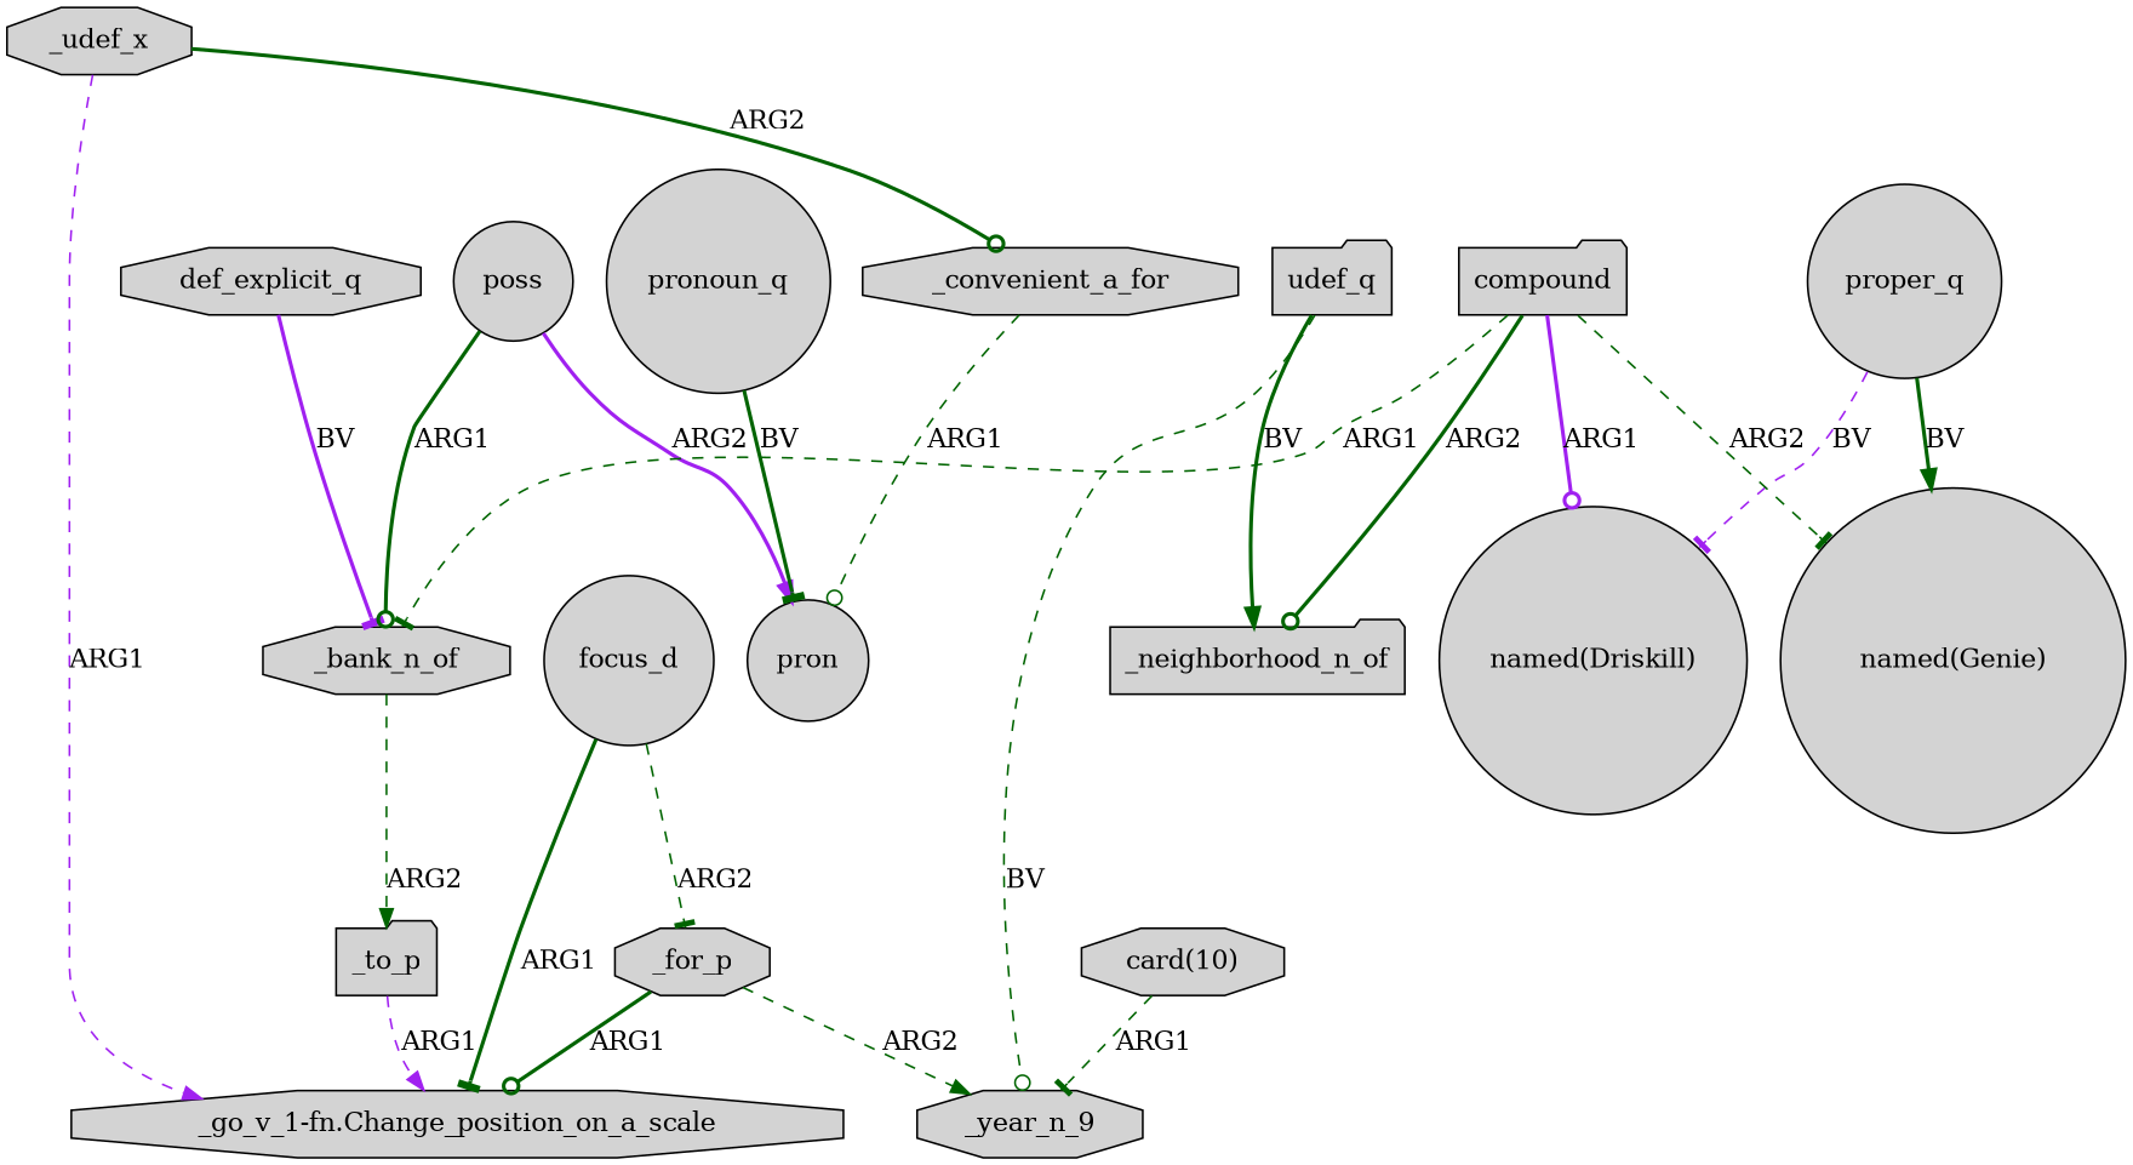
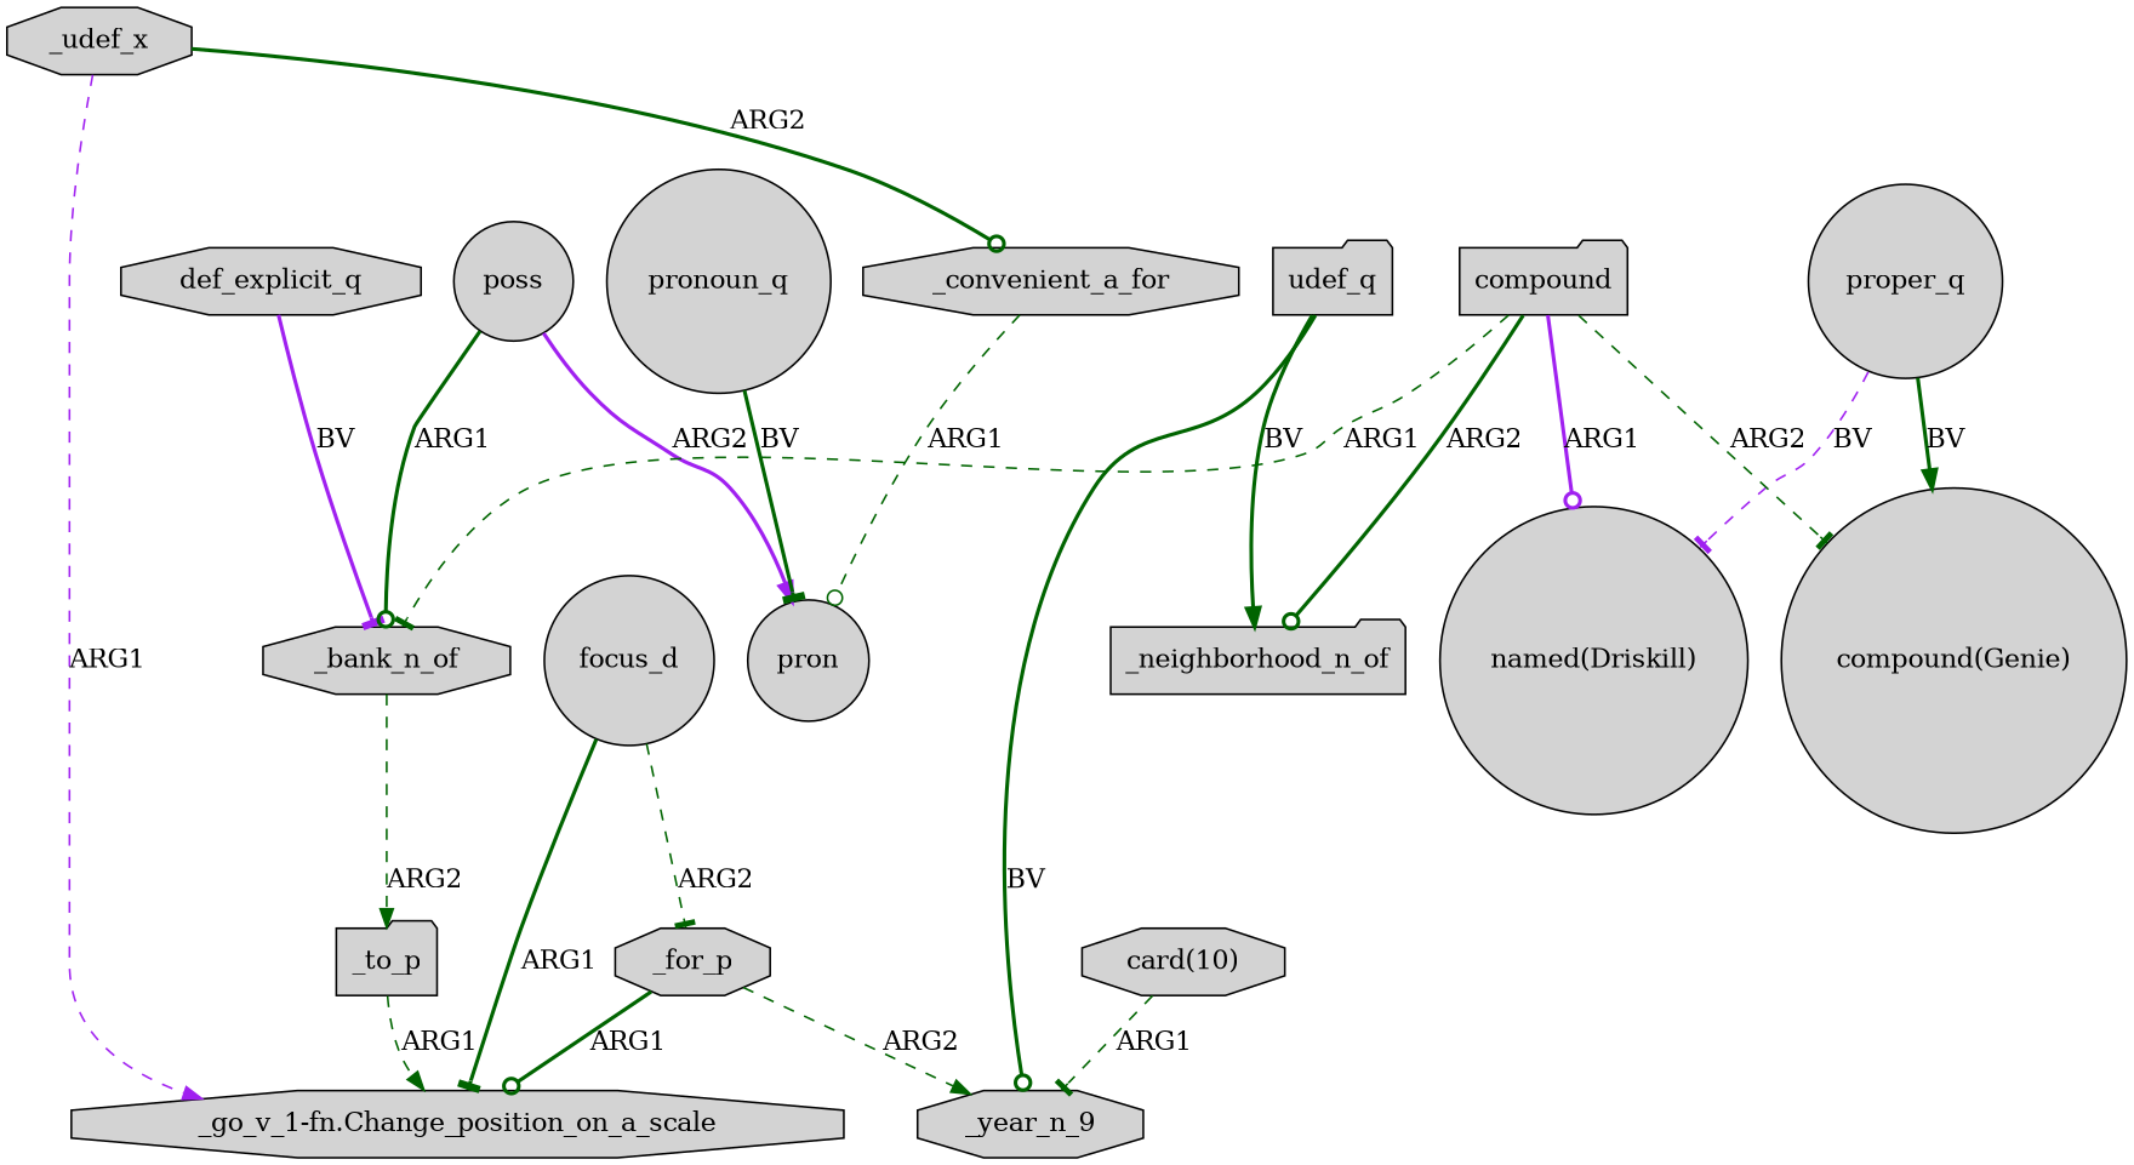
  digraph {
    node [shape=octagon style=filled]
    edge [arrowhead=tee color=darkgreen style=bold]
    def_explicit_q
    _bank_n_of
    _to_p [shape=folder]
    n4 [label=_udef_x]
    _convenient_a_for
    "_go_v_1-fn.Change_position_on_a_scale"
    pron [shape=circle]
    proper_q [shape=circle]
    "named(Driskill)" [shape=circle]
-   "named(Genie)" [shape=circle]
+   "named(Genie)" [shape=circle label="compound(Genie)"]
    poss [shape=circle]
    focus_d [shape=circle]
    _for_p
    n14 [label=_year_n_9]
    udef_q [shape=folder]
    _neighborhood_n_of [shape=folder]
    "card(10)"
    compound [shape=folder]
    pronoun_q [shape=circle]
    def_explicit_q -> _bank_n_of [color=purple label=BV]
    _bank_n_of -> _to_p [arrowhead=normal label=ARG2 style=dashed]
-   _to_p -> "_go_v_1-fn.Change_position_on_a_scale" [arrowhead=normal color=purple label=ARG1 style=dashed]
+   _to_p -> "_go_v_1-fn.Change_position_on_a_scale" [arrowhead=normal label=ARG1 style=dashed]
    n4 -> _convenient_a_for [arrowhead=odot label=ARG2]
    n4 -> "_go_v_1-fn.Change_position_on_a_scale" [arrowhead=normal color=purple label=ARG1 style=dashed]
    _convenient_a_for -> pron [arrowhead=odot label=ARG1 style=dashed]
    proper_q -> "named(Driskill)" [color=purple label=BV style=dashed]
    proper_q -> "named(Genie)" [arrowhead=normal label=BV]
    poss -> _bank_n_of [arrowhead=odot label=ARG1]
    poss -> pron [arrowhead=normal color=purple label=ARG2]
    focus_d -> "_go_v_1-fn.Change_position_on_a_scale" [label=ARG1]
    focus_d -> _for_p [label=ARG2 style=dashed]
    _for_p -> "_go_v_1-fn.Change_position_on_a_scale" [arrowhead=odot label=ARG1]
    _for_p -> n14 [arrowhead=normal label=ARG2 style=dashed]
-   udef_q -> n14 [arrowhead=odot label=BV style=dashed]
+   udef_q -> n14 [arrowhead=odot label=BV]
    udef_q -> _neighborhood_n_of [arrowhead=normal label=BV]
    "card(10)" -> n14 [label=ARG1 style=dashed]
    compound -> _bank_n_of [label=ARG1 style=dashed]
    compound -> "named(Driskill)" [arrowhead=odot color=purple label=ARG1]
    compound -> "named(Genie)" [label=ARG2 style=dashed]
    compound -> _neighborhood_n_of [arrowhead=odot label=ARG2]
    pronoun_q -> pron [label=BV]
  }
